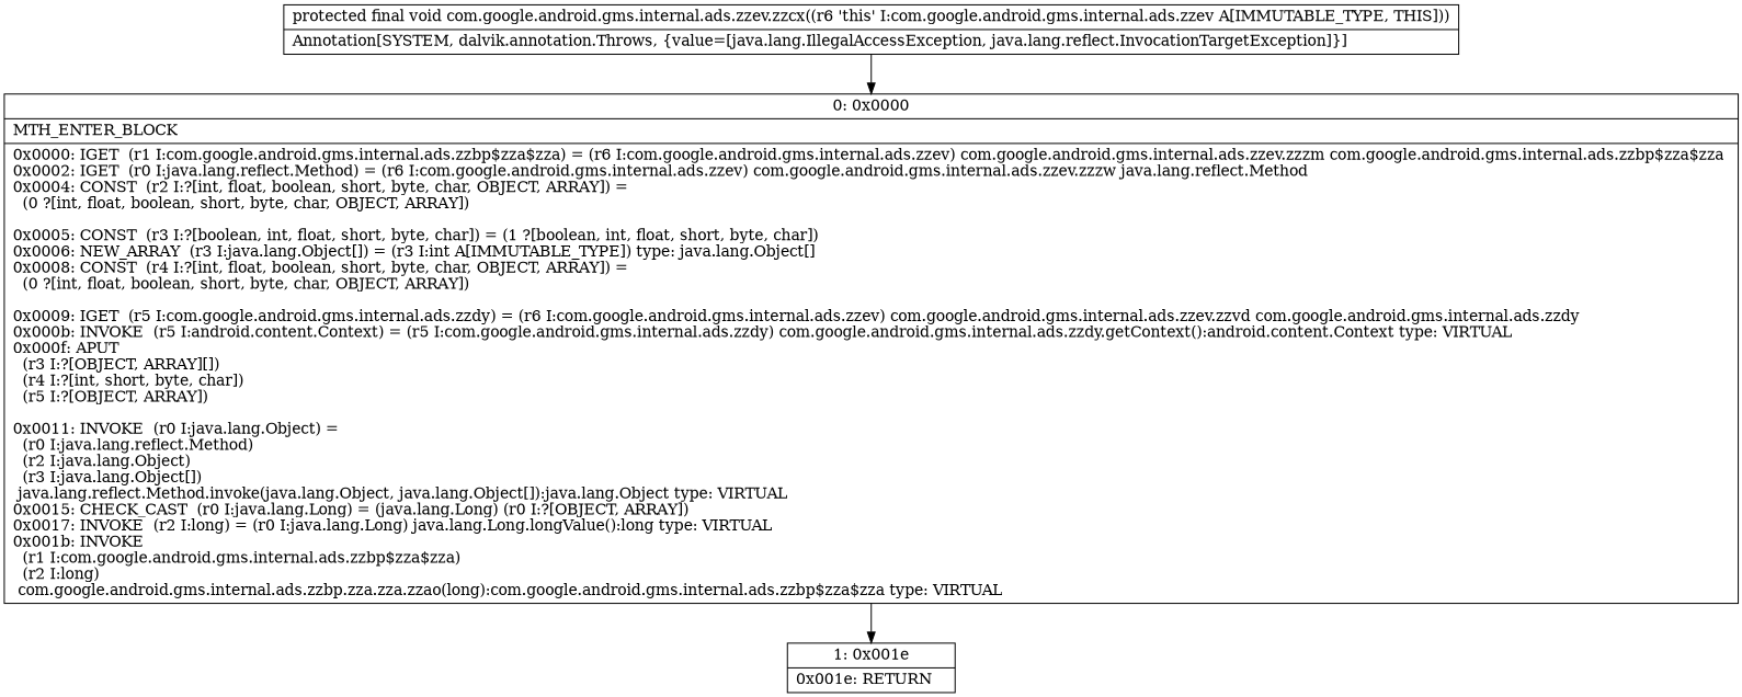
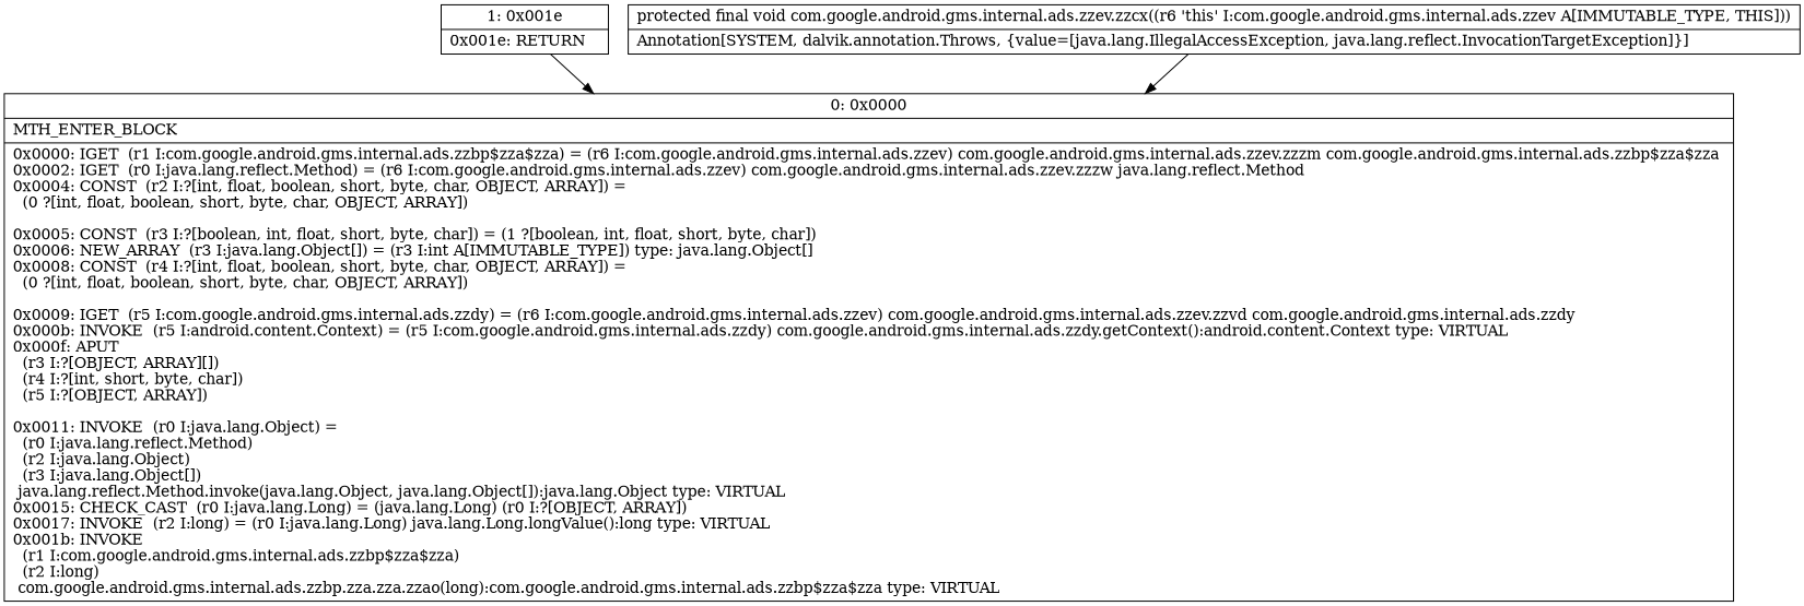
  digraph {
    node [shape=record]
    n1 [label="{0\:\ 0x0000|MTH_ENTER_BLOCK\l|0x0000: IGET  (r1 I:com.google.android.gms.internal.ads.zzbp$zza$zza) = (r6 I:com.google.android.gms.internal.ads.zzev) com.google.android.gms.internal.ads.zzev.zzzm com.google.android.gms.internal.ads.zzbp$zza$zza \l0x0002: IGET  (r0 I:java.lang.reflect.Method) = (r6 I:com.google.android.gms.internal.ads.zzev) com.google.android.gms.internal.ads.zzev.zzzw java.lang.reflect.Method \l0x0004: CONST  (r2 I:?[int, float, boolean, short, byte, char, OBJECT, ARRAY]) = \l  (0 ?[int, float, boolean, short, byte, char, OBJECT, ARRAY])\l \l0x0005: CONST  (r3 I:?[boolean, int, float, short, byte, char]) = (1 ?[boolean, int, float, short, byte, char]) \l0x0006: NEW_ARRAY  (r3 I:java.lang.Object[]) = (r3 I:int A[IMMUTABLE_TYPE]) type: java.lang.Object[] \l0x0008: CONST  (r4 I:?[int, float, boolean, short, byte, char, OBJECT, ARRAY]) = \l  (0 ?[int, float, boolean, short, byte, char, OBJECT, ARRAY])\l \l0x0009: IGET  (r5 I:com.google.android.gms.internal.ads.zzdy) = (r6 I:com.google.android.gms.internal.ads.zzev) com.google.android.gms.internal.ads.zzev.zzvd com.google.android.gms.internal.ads.zzdy \l0x000b: INVOKE  (r5 I:android.content.Context) = (r5 I:com.google.android.gms.internal.ads.zzdy) com.google.android.gms.internal.ads.zzdy.getContext():android.content.Context type: VIRTUAL \l0x000f: APUT  \l  (r3 I:?[OBJECT, ARRAY][])\l  (r4 I:?[int, short, byte, char])\l  (r5 I:?[OBJECT, ARRAY])\l \l0x0011: INVOKE  (r0 I:java.lang.Object) = \l  (r0 I:java.lang.reflect.Method)\l  (r2 I:java.lang.Object)\l  (r3 I:java.lang.Object[])\l java.lang.reflect.Method.invoke(java.lang.Object, java.lang.Object[]):java.lang.Object type: VIRTUAL \l0x0015: CHECK_CAST  (r0 I:java.lang.Long) = (java.lang.Long) (r0 I:?[OBJECT, ARRAY]) \l0x0017: INVOKE  (r2 I:long) = (r0 I:java.lang.Long) java.lang.Long.longValue():long type: VIRTUAL \l0x001b: INVOKE  \l  (r1 I:com.google.android.gms.internal.ads.zzbp$zza$zza)\l  (r2 I:long)\l com.google.android.gms.internal.ads.zzbp.zza.zza.zzao(long):com.google.android.gms.internal.ads.zzbp$zza$zza type: VIRTUAL \l}"]
    n2 [label="{1\:\ 0x001e|0x001e: RETURN   \l}"]
    n3 [label="{protected final void com.google.android.gms.internal.ads.zzev.zzcx((r6 'this' I:com.google.android.gms.internal.ads.zzev A[IMMUTABLE_TYPE, THIS]))  | Annotation[SYSTEM, dalvik.annotation.Throws, \{value=[java.lang.IllegalAccessException, java.lang.reflect.InvocationTargetException]\}]\l}"]
-   n1 -> n2
+   n2 -> n1
    n3 -> n1
  }
